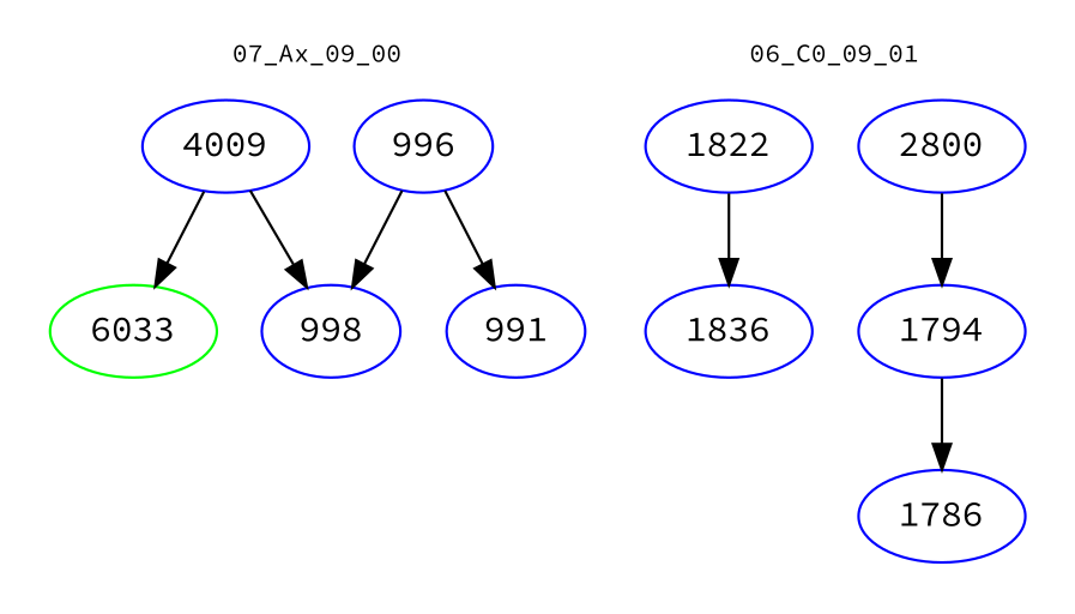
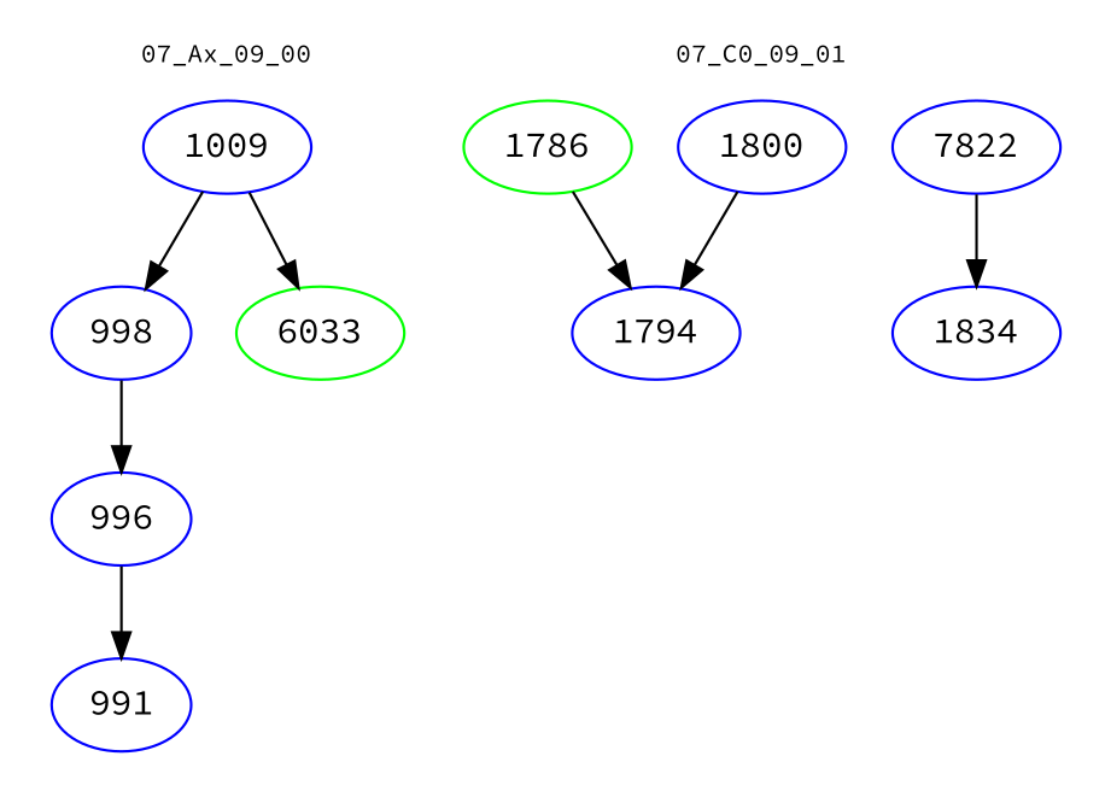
  digraph {
    fontname="Source Code Pro"
    node [color=blue fontname="Source Code Pro"]
    edge [color=black fontname="Source Code Pro"]
    n1 [label=998]
    n2 [label=996]
-   n3 [label=4009]
+   n3 [label=1009]
    n4 [label=991]
    n5 [color=green label=6033]
-   n6 [label=2800]
+   n6 [label=1800]
    n7 [label=1794]
-   n8 [label=1822]
-   n9 [label=1786]
-   n10 [label=1836]
+   n8 [label=7822]
+   n9 [color=green label=1786]
+   n10 [label=1834]
    subgraph cluster_1 {
      color=white
      fontsize=10
      label="07_Ax_09_00"
      n1
      n2
      n3
      n4
      n5
    }
    subgraph cluster_2 {
      color=white
      fontsize=10
-     label="06_C0_09_01"
+     label="07_C0_09_01"
      n6
      n7
      n8
      n9
      n10
    }
-   n2 -> n1
+   n1 -> n2
    n2 -> n4
    n3 -> n1
    n3 -> n5
    n6 -> n7
-   n7 -> n9
+   n9 -> n7
    n8 -> n10
  }
